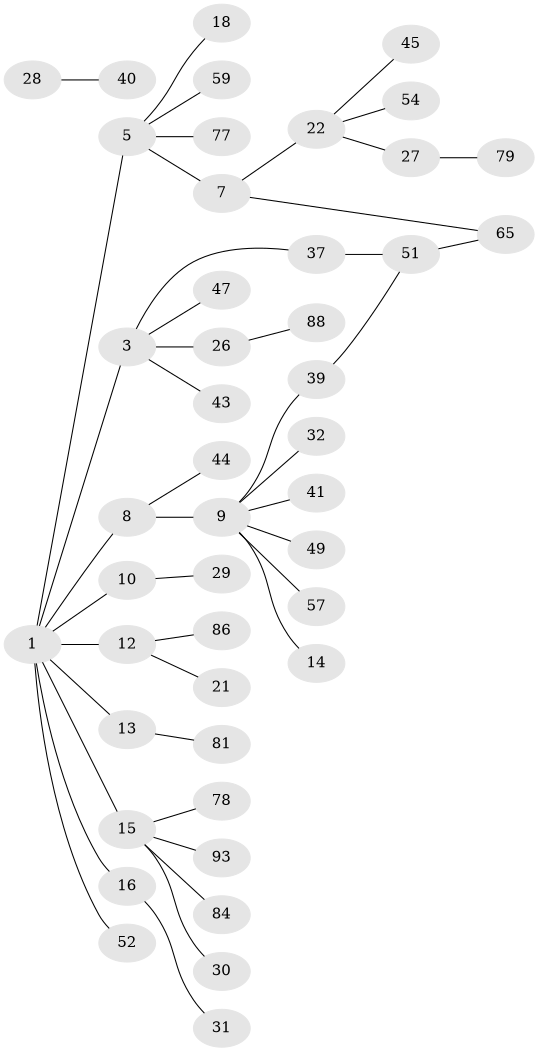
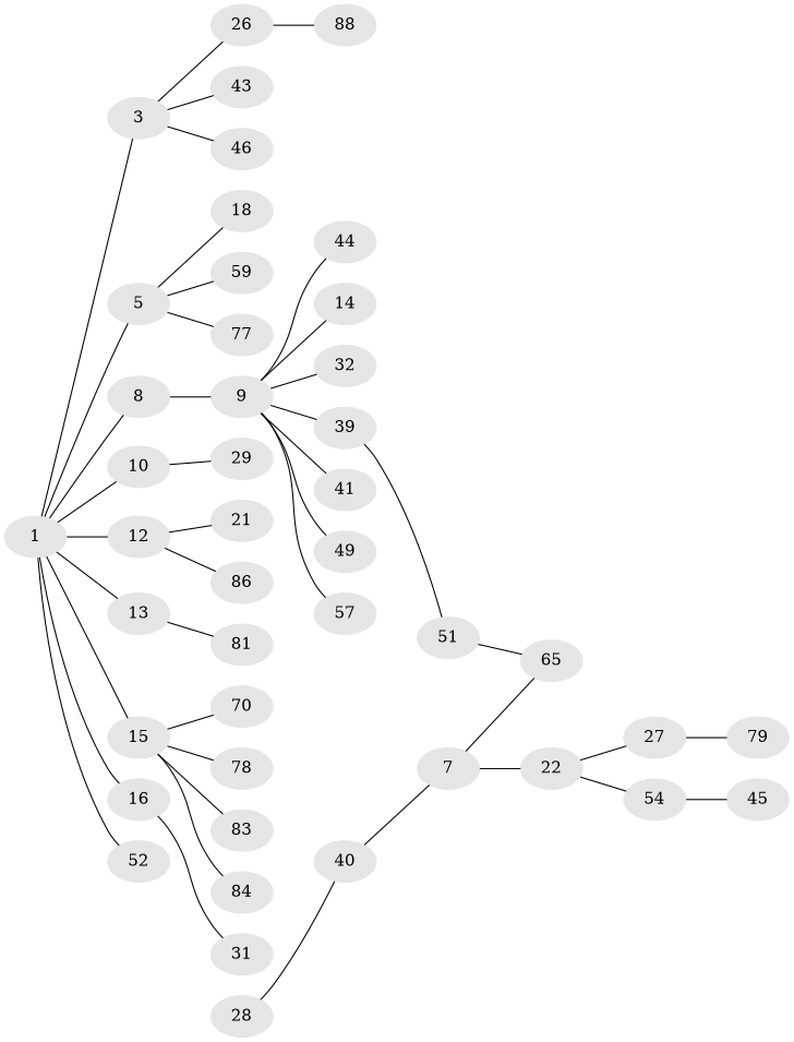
  graph {
    rankdir=LR
    node [color=gray90 style=filled]
    1 [super="+2+4"]
    3 [super="+24"]
    5 [super="+11+23+56+6"]
    8
    10 [super="+62+66"]
    12 [super="+58+50+17"]
    13 [super="+46+19"]
    15 [super="+20+76"]
    16
    52
    26 [super="+70"]
-   37
    43 [super="+90"]
-   47
+   47 [label=46]
    7
    18 [super="+75+87+60"]
    59 [super="+61"]
    77
    9 [super="+36+68+25"]
    44
    29
    21 [super="+35+63+34"]
    86
    81
-   30
+   30 [label=70]
    78 [super="+82"]
-   83 [label=93]
+   83
    84
    31
    88
    51 [super="+85+53"]
    22 [super="+38+42"]
    65 [super="+73"]
    27 [super="+48"]
    45 [super="+80"]
    54 [super="+89"]
    14
    32 [super="+72"]
    39
    41 [super="+64"]
    49
    57
    28
    40
    79
    1 -- 3
    1 -- 5
    1 -- 8
    1 -- 10
    1 -- 12
    1 -- 13
    1 -- 15
    1 -- 16
    1 -- 52
    3 -- 26
-   3 -- 37
    3 -- 43
    3 -- 47
-   5 -- 7
+   40 -- 7
    5 -- 18
    5 -- 59
    5 -- 77
    8 -- 9
-   8 -- 44
+   9 -- 44
    10 -- 29
    12 -- 21
    12 -- 86
    13 -- 81
    15 -- 30
    15 -- 78
    15 -- 83
    15 -- 84
    16 -- 31
    26 -- 88
-   37 -- 51
    7 -- 22
    7 -- 65
    9 -- 14
    9 -- 32
    9 -- 39
    9 -- 41
    9 -- 49
    9 -- 57
    51 -- 65
    22 -- 27
-   22 -- 45
+   54 -- 45
    22 -- 54
    27 -- 79
    39 -- 51
    28 -- 40
  }
